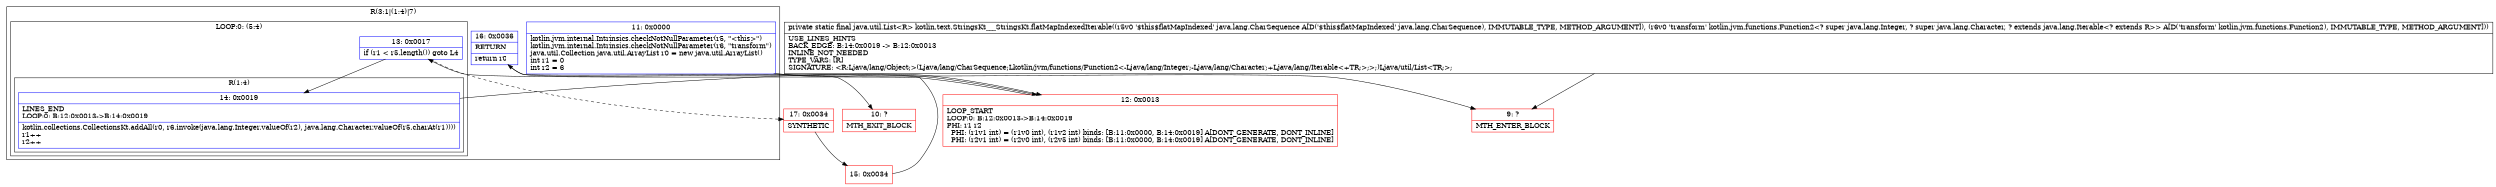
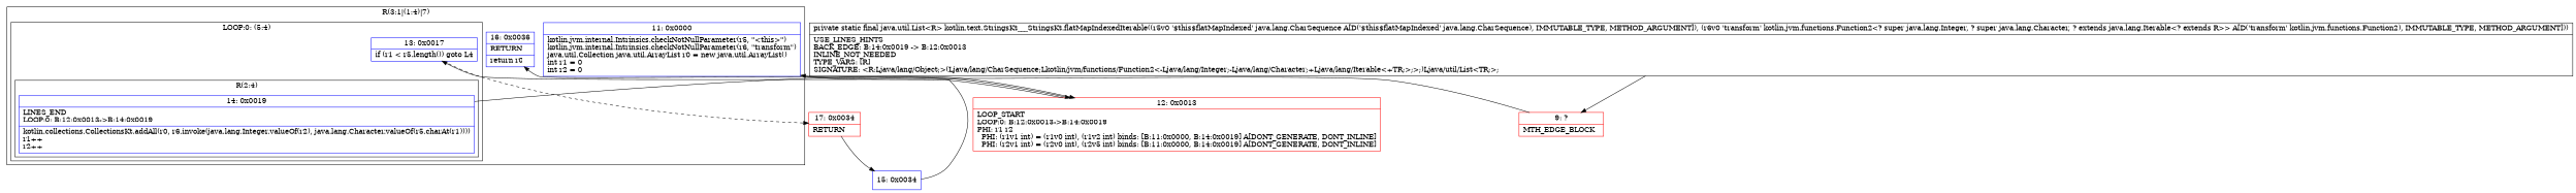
  digraph {
    node [color=red shape=record]
    n1 [color=blue label="{14\:\ 0x0019|LINES_END\lLOOP:0: B:12:0x0013\-\>B:14:0x0019\l|kotlin.collections.CollectionsKt.addAll(r0, r6.invoke(java.lang.Integer.valueOf(r2), java.lang.Character.valueOf(r5.charAt(r1))))\lr1++\lr2++\l}"]
    n2 [color=blue label="{13\:\ 0x0017|if (r1 \< r5.length()) goto L4\l}"]
-   n3 [color=blue label="{11\:\ 0x0000|kotlin.jvm.internal.Intrinsics.checkNotNullParameter(r5, \"\<this\>\")\lkotlin.jvm.internal.Intrinsics.checkNotNullParameter(r6, \"transform\")\ljava.util.Collection java.util.ArrayList r0 = new java.util.ArrayList()\lint r1 = 0\lint r2 = 6\l}"]
+   n3 [color=blue label="{11\:\ 0x0000|kotlin.jvm.internal.Intrinsics.checkNotNullParameter(r5, \"\<this\>\")\lkotlin.jvm.internal.Intrinsics.checkNotNullParameter(r6, \"transform\")\ljava.util.Collection java.util.ArrayList r0 = new java.util.ArrayList()\lint r1 = 0\lint r2 = 0\l}"]
    n4 [color=blue label="{16\:\ 0x0036|RETURN\l|return r0\l}"]
    n5 [label="{12\:\ 0x0013|LOOP_START\lLOOP:0: B:12:0x0013\-\>B:14:0x0019\lPHI: r1 r2 \l  PHI: (r1v1 int) = (r1v0 int), (r1v2 int) binds: [B:11:0x0000, B:14:0x0019] A[DONT_GENERATE, DONT_INLINE]\l  PHI: (r2v1 int) = (r2v0 int), (r2v5 int) binds: [B:11:0x0000, B:14:0x0019] A[DONT_GENERATE, DONT_INLINE]\l}"]
-   n6 [label="{17\:\ 0x0034|SYNTHETIC\l}"]
-   n7 [label="{10\:\ ?|MTH_EXIT_BLOCK\l}"]
-   n8 [label="{15\:\ 0x0034}"]
-   n9 [label="{9\:\ ?|MTH_ENTER_BLOCK\l}"]
+   n6 [label="{17\:\ 0x0034|RETURN\l}"]
+   n8 [color=blue label="{15\:\ 0x0034}"]
+   n9 [label="{9\:\ ?|MTH_EDGE_BLOCK\l}"]
    n10 [label="{private static final java.util.List\<R\> kotlin.text.StringsKt___StringsKt.flatMapIndexedIterable((r5v0 '$this$flatMapIndexed' java.lang.CharSequence A[D('$this$flatMapIndexed' java.lang.CharSequence), IMMUTABLE_TYPE, METHOD_ARGUMENT]), (r6v0 'transform' kotlin.jvm.functions.Function2\<? super java.lang.Integer, ? super java.lang.Character, ? extends java.lang.Iterable\<? extends R\>\> A[D('transform' kotlin.jvm.functions.Function2), IMMUTABLE_TYPE, METHOD_ARGUMENT]))  | USE_LINES_HINTS\lBACK_EDGE: B:14:0x0019 \-\> B:12:0x0013\lINLINE_NOT_NEEDED\lTYPE_VARS: [R]\lSIGNATURE: \<R:Ljava\/lang\/Object;\>(Ljava\/lang\/CharSequence;Lkotlin\/jvm\/functions\/Function2\<\-Ljava\/lang\/Integer;\-Ljava\/lang\/Character;+Ljava\/lang\/Iterable\<+TR;\>;\>;)Ljava\/util\/List\<TR;\>;\l}" color=""]
    subgraph cluster_1 {
      label="R(3:1|(1:4)|7)"
      n3
      n4
      subgraph cluster_2 {
        label="LOOP:0: (5:4)"
        n2
        subgraph cluster_3 {
-         label="R(1:4)"
+         label="R(2:4)"
          n1
        }
      }
    }
    n1 -> n5
-   n2 -> n1
    n2 -> n6 [style=dashed]
    n3 -> n5
-   n4 -> n7
    n5 -> n2
    n6 -> n8
    n8 -> n4
-   n3 -> n9
+   n9 -> n3
    n10 -> n9
  }
